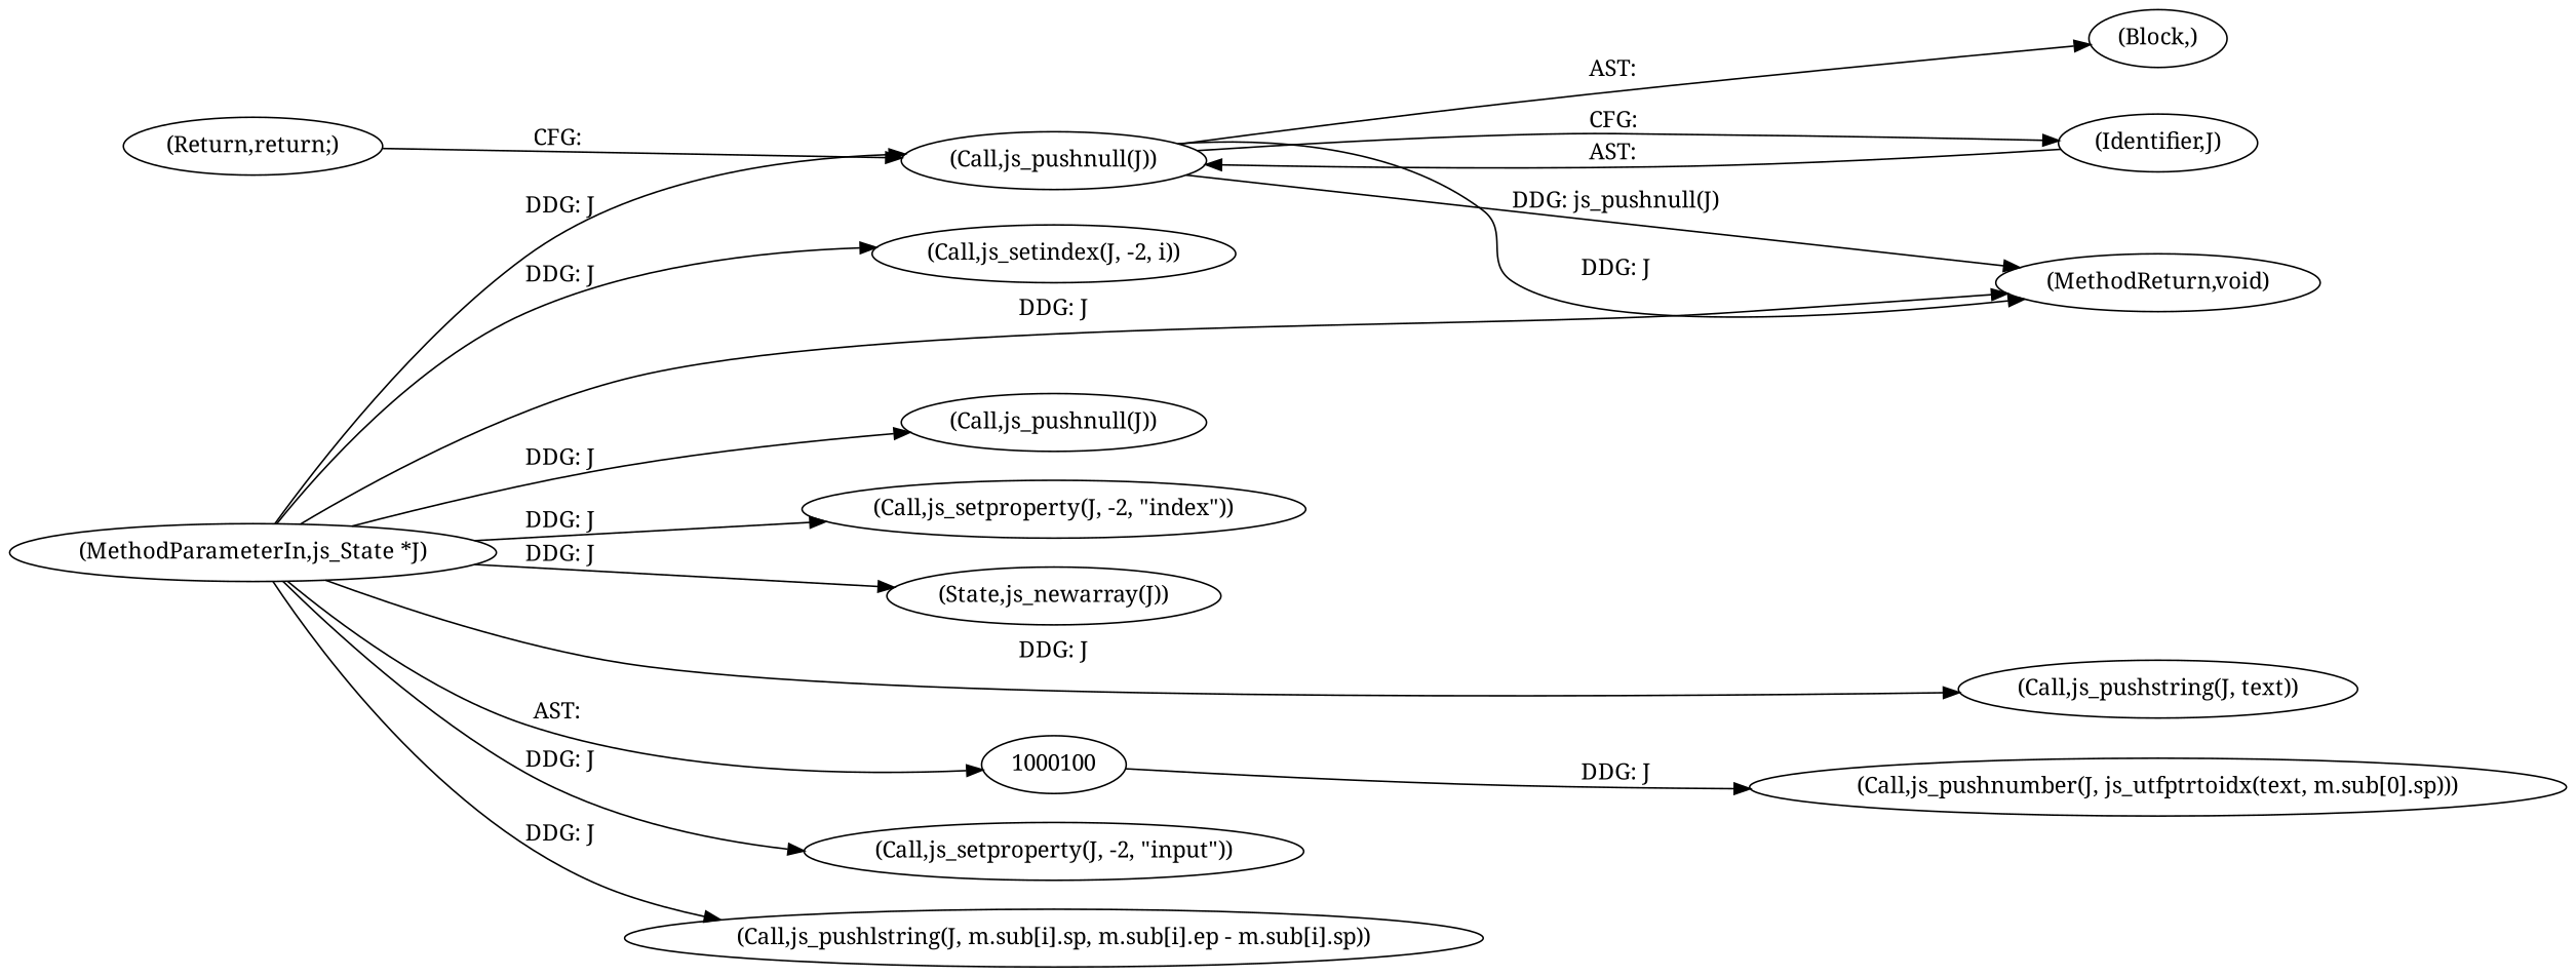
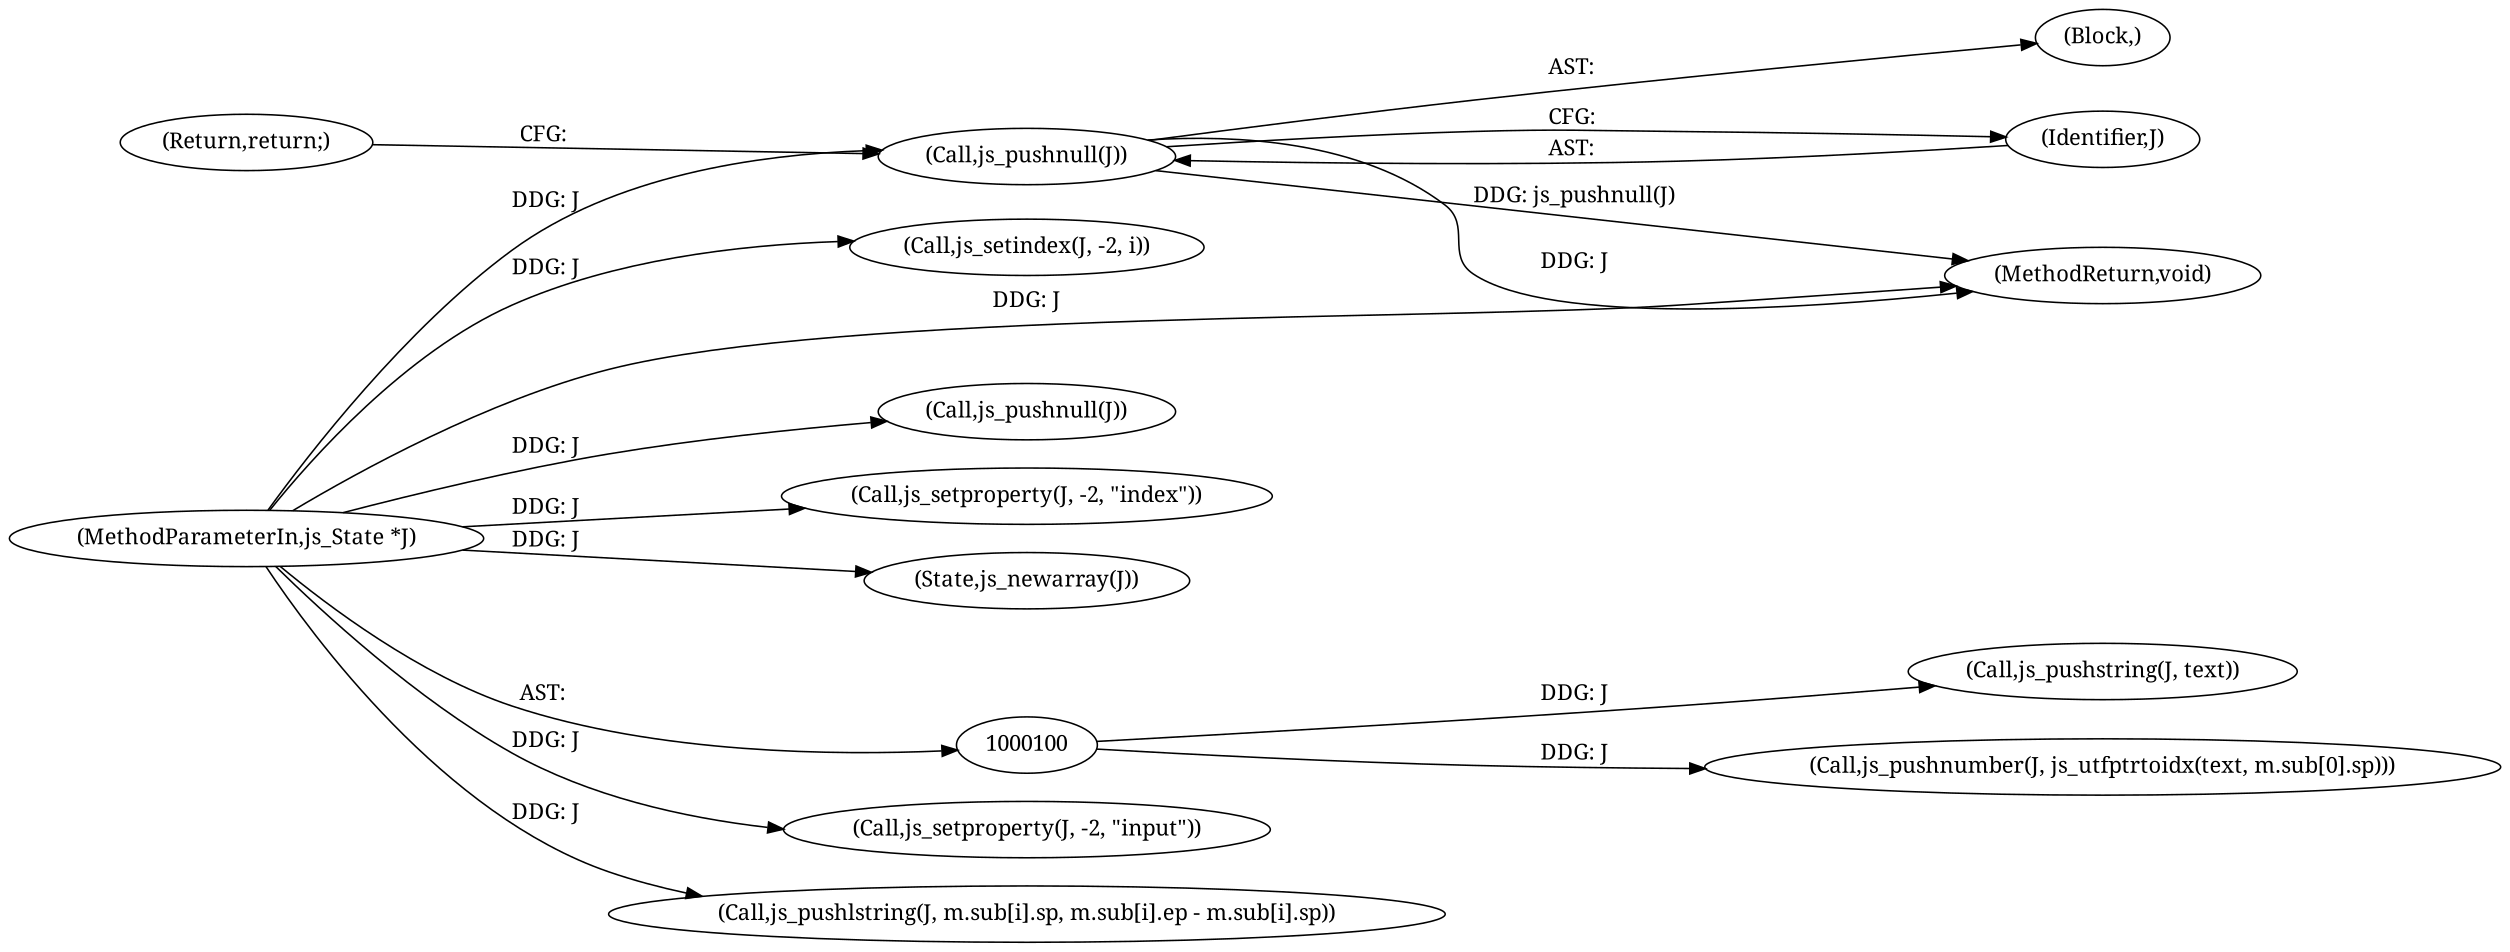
  digraph {
    fontname="Noto Serif"
    rankdir=LR
    node [fontname="Noto Serif"]
    edge [fontname="Noto Serif"]
    n1 [label="(Call,js_pushnull(J))"]
    n2 [label="(MethodReturn,void)"]
    n3 [label="(Block,)"]
    n4 [label="(Identifier,J)"]
    n5 [label="(MethodParameterIn,js_State *J)"]
    n6 [label="(Call,js_pushnull(J))"]
    n7 [label="(Call,js_setproperty(J, -2, \"index\"))"]
    n8 [label="(State,js_newarray(J))"]
    n9 [label="(Call,js_pushstring(J, text))"]
    n10 [label="(Call,js_setproperty(J, -2, \"input\"))"]
    n11 [label="(Call,js_pushlstring(J, m.sub[i].sp, m.sub[i].ep - m.sub[i].sp))"]
    n12 [label="(Call,js_setindex(J, -2, i))"]
    1000100
    n14 [label="(Call,js_pushnumber(J, js_utfptrtoidx(text, m.sub[0].sp)))"]
    n15 [label="(Return,return;)"]
    n1 -> n2 [label="DDG: J"]
    n1 -> n2 [label="DDG: js_pushnull(J)"]
    n1 -> n3 [label="AST: "]
    n1 -> n4 [label="CFG: "]
    n4 -> n1 [label="AST: "]
    n5 -> n1 [label="DDG: J"]
    n5 -> n2 [label="DDG: J"]
    n5 -> n6 [label="DDG: J"]
    n5 -> n7 [label="DDG: J"]
    n5 -> n8 [label="DDG: J"]
-   n5 -> n9 [label="DDG: J"]
+   1000100 -> n9 [label="DDG: J"]
    n5 -> n10 [label="DDG: J"]
    n5 -> n11 [label="DDG: J"]
    n5 -> n12 [label="DDG: J"]
    n5 -> 1000100 [label="AST: "]
    1000100 -> n14 [label="DDG: J"]
    n15 -> n1 [label="CFG: "]
  }
